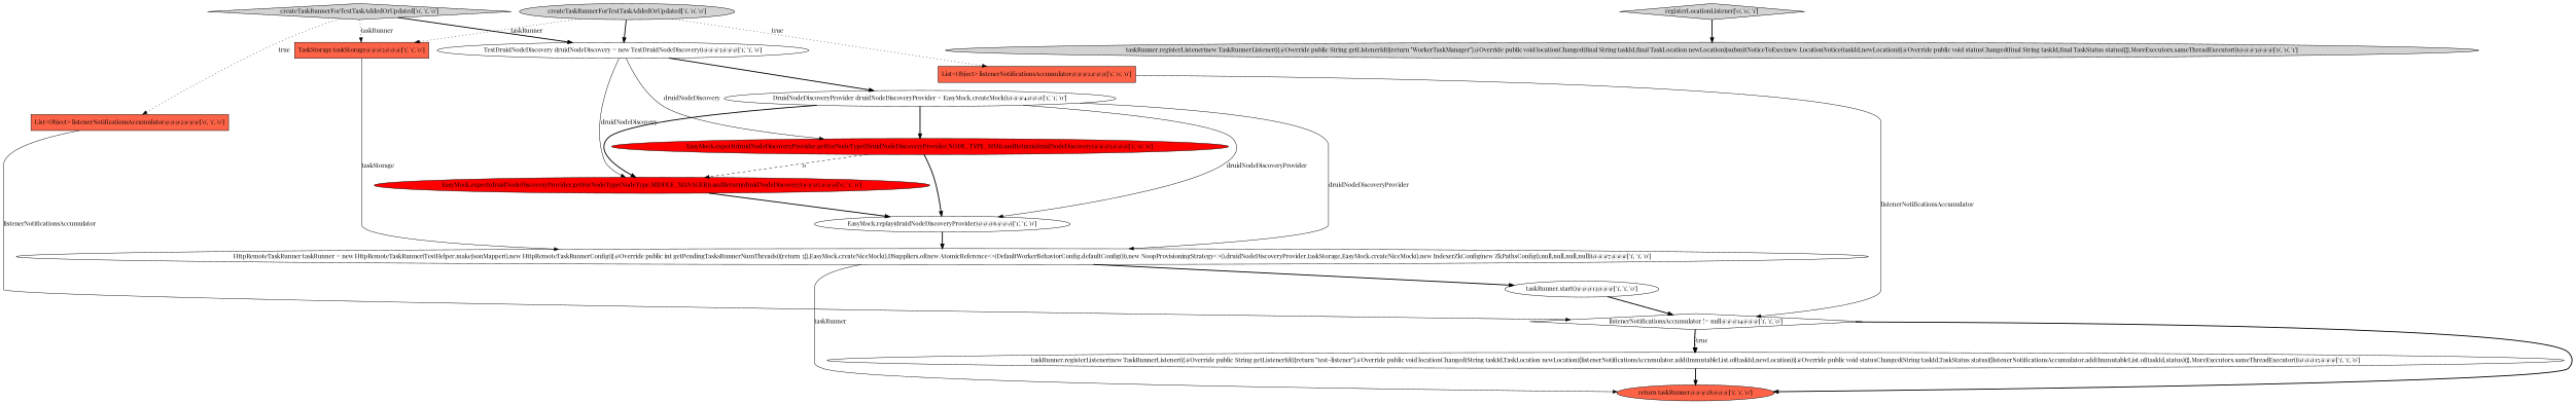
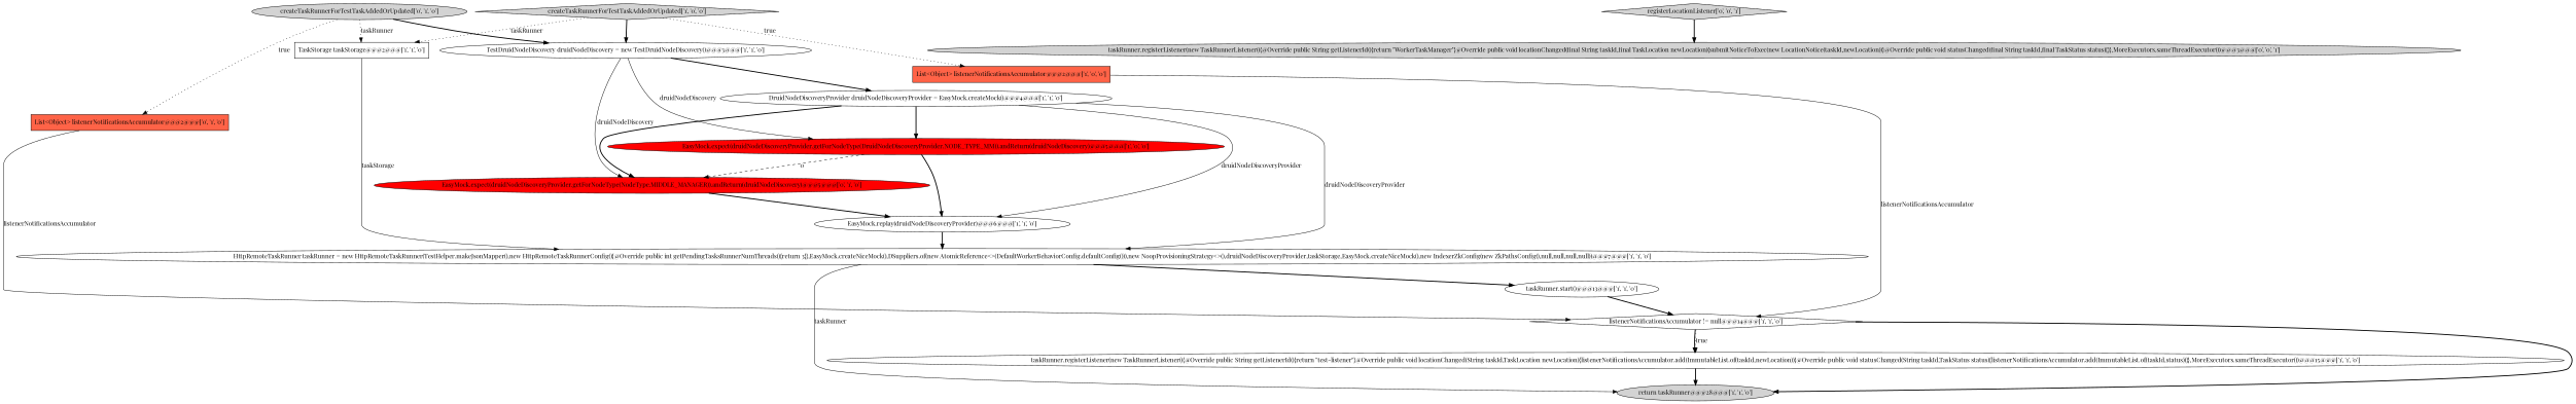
  digraph {
    fontname="Playfair Display"
    node [fillcolor=white fontname="Playfair Display" shape=ellipse style=filled]
    edge [fontname="Playfair Display" style=bold]
    n1 [label="TestDruidNodeDiscovery druidNodeDiscovery = new TestDruidNodeDiscovery()@@@3@@@['1', '1', '0']"]
    n2 [fillcolor=red label="EasyMock.expect(druidNodeDiscoveryProvider.getForNodeType(NodeType.MIDDLE_MANAGER)).andReturn(druidNodeDiscovery)@@@5@@@['0', '1', '0']"]
    n3 [fillcolor=red label="EasyMock.expect(druidNodeDiscoveryProvider.getForNodeType(DruidNodeDiscoveryProvider.NODE_TYPE_MM)).andReturn(druidNodeDiscovery)@@@5@@@['1', '0', '0']"]
    n4 [label="DruidNodeDiscoveryProvider druidNodeDiscoveryProvider = EasyMock.createMock()@@@4@@@['1', '1', '0']"]
    n5 [label="EasyMock.replay(druidNodeDiscoveryProvider)@@@6@@@['1', '1', '0']"]
    n6 [label="HttpRemoteTaskRunner taskRunner = new HttpRemoteTaskRunner(TestHelper.makeJsonMapper(),new HttpRemoteTaskRunnerConfig(){@Override public int getPendingTasksRunnerNumThreads(){return 3}},EasyMock.createNiceMock(),DSuppliers.of(new AtomicReference<>(DefaultWorkerBehaviorConfig.defaultConfig())),new NoopProvisioningStrategy<>(),druidNodeDiscoveryProvider,taskStorage,EasyMock.createNiceMock(),new IndexerZkConfig(new ZkPathsConfig(),null,null,null,null))@@@7@@@['1', '1', '0']"]
    n7 [fillcolor=lightgray label="taskRunner.registerListener(new TaskRunnerListener(){@Override public String getListenerId(){return \"WorkerTaskManager\"}@Override public void locationChanged(final String taskId,final TaskLocation newLocation){submitNoticeToExec(new LocationNotice(taskId,newLocation))}@Override public void statusChanged(final String taskId,final TaskStatus status){}},MoreExecutors.sameThreadExecutor())@@@3@@@['0', '0', '1']"]
    n8 [label="taskRunner.start()@@@13@@@['1', '1', '0']"]
    n9 [label="listenerNotificationsAccumulator != null@@@14@@@['1', '1', '0']" shape=diamond]
    n10 [label="taskRunner.registerListener(new TaskRunnerListener(){@Override public String getListenerId(){return \"test-listener\"}@Override public void locationChanged(String taskId,TaskLocation newLocation){listenerNotificationsAccumulator.add(ImmutableList.of(taskId,newLocation))}@Override public void statusChanged(String taskId,TaskStatus status){listenerNotificationsAccumulator.add(ImmutableList.of(taskId,status))}},MoreExecutors.sameThreadExecutor())@@@15@@@['1', '1', '0']"]
-   n11 [fillcolor=tomato label="return taskRunner@@@28@@@['1', '1', '0']"]
+   n11 [fillcolor=lightgray label="return taskRunner@@@28@@@['1', '1', '0']"]
    n12 [fillcolor=tomato label="List<Object> listenerNotificationsAccumulator@@@2@@@['1', '0', '0']" shape=box]
    n13 [fillcolor=tomato label="List<Object> listenerNotificationsAccumulator@@@2@@@['0', '1', '0']" shape=box]
-   n14 [fillcolor=tomato label="TaskStorage taskStorage@@@2@@@['1', '1', '0']" shape=box]
-   n15 [fillcolor=lightgray label="createTaskRunnerForTestTaskAddedOrUpdated['0', '1', '0']" shape=diamond]
+   n14 [label="TaskStorage taskStorage@@@2@@@['1', '1', '0']" shape=box]
+   n15 [fillcolor=lightgray label="createTaskRunnerForTestTaskAddedOrUpdated['0', '1', '0']"]
    n16 [fillcolor=lightgray label="registerLocationListener['0', '0', '1']" shape=diamond]
-   n17 [fillcolor=lightgray label="createTaskRunnerForTestTaskAddedOrUpdated['1', '0', '0']"]
+   n17 [fillcolor=lightgray label="createTaskRunnerForTestTaskAddedOrUpdated['1', '0', '0']" shape=diamond]
    n1 -> n2 [label=druidNodeDiscovery style=solid]
    n1 -> n3 [label=druidNodeDiscovery style=solid]
    n1 -> n4
    n2 -> n5
    n3 -> n2 [label=0 style=dashed]
    n3 -> n5
    n4 -> n2
    n4 -> n3
    n4 -> n5 [label=druidNodeDiscoveryProvider style=solid]
    n4 -> n6 [label=druidNodeDiscoveryProvider style=solid]
    n5 -> n6
    n6 -> n8
    n6 -> n11 [label=taskRunner style=solid]
    n8 -> n9
    n9 -> n10
    n9 -> n10 [label=true style=dotted]
    n9 -> n11
    n10 -> n11
    n12 -> n9 [label=listenerNotificationsAccumulator style=solid]
    n13 -> n9 [label=listenerNotificationsAccumulator style=solid]
    n14 -> n6 [label=taskStorage style=solid]
    n15 -> n1
    n15 -> n13 [label=true style=dotted]
    n15 -> n14 [label=taskRunner style=dotted]
    n16 -> n7
    n17 -> n1
    n17 -> n12 [label=true style=dotted]
    n17 -> n14 [label=taskRunner style=dotted]
  }
